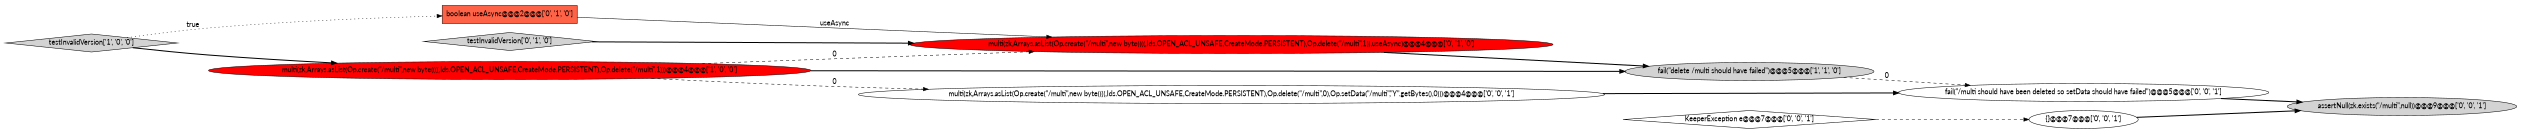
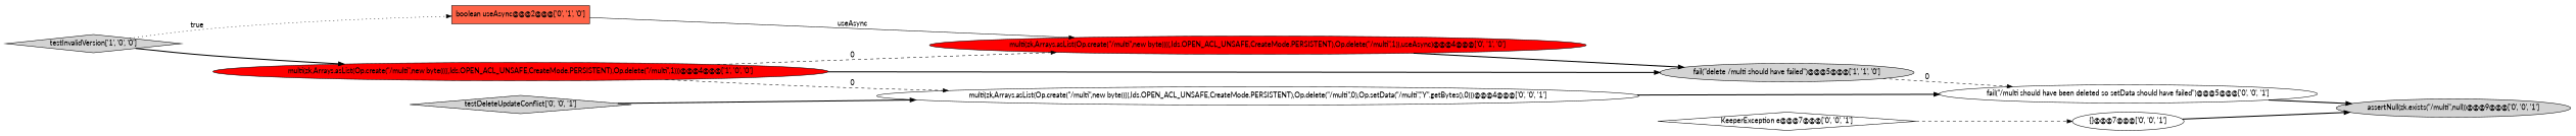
  digraph {
    fontname=Lato
    rankdir=LR
    node [fillcolor=lightgray fontname=Lato shape=ellipse style=filled]
    edge [fontname=Lato style=bold]
+   n1 [label="testDeleteUpdateConflict['0', '0', '1']" shape=diamond]
    n2 [fillcolor=white label="multi(zk,Arrays.asList(Op.create(\"/multi\",new byte((((,Ids.OPEN_ACL_UNSAFE,CreateMode.PERSISTENT),Op.delete(\"/multi\",0),Op.setData(\"/multi\",\"Y\".getBytes(),0)))@@@4@@@['0', '0', '1']"]
    n3 [fillcolor=white label="fail(\"/multi should have been deleted so setData should have failed\")@@@5@@@['0', '0', '1']"]
    n4 [label="assertNull(zk.exists(\"/multi\",null))@@@9@@@['0', '0', '1']"]
    n5 [fillcolor=white label="{}@@@7@@@['0', '0', '1']"]
    n6 [fillcolor=red label="multi(zk,Arrays.asList(Op.create(\"/multi\",new byte((((,Ids.OPEN_ACL_UNSAFE,CreateMode.PERSISTENT),Op.delete(\"/multi\",1)))@@@4@@@['1', '0', '0']"]
    n7 [label="fail(\"delete /multi should have failed\")@@@5@@@['1', '1', '0']"]
    n8 [fillcolor=red label="multi(zk,Arrays.asList(Op.create(\"/multi\",new byte((((,Ids.OPEN_ACL_UNSAFE,CreateMode.PERSISTENT),Op.delete(\"/multi\",1)),useAsync)@@@4@@@['0', '1', '0']"]
    n9 [fillcolor=tomato label="boolean useAsync@@@2@@@['0', '1', '0']" shape=box]
-   n10 [label="testInvalidVersion['0', '1', '0']" shape=diamond]
    n11 [label="testInvalidVersion['1', '0', '0']" shape=diamond]
    n12 [fillcolor=white label="KeeperException e@@@7@@@['0', '0', '1']" shape=diamond]
+   n1 -> n2
    n2 -> n3
    n3 -> n4
    n5 -> n4
    n6 -> n2 [label=0 style=dashed]
    n6 -> n7
    n6 -> n8 [label=0 style=dashed]
    n7 -> n3 [label=0 style=dashed]
    n8 -> n7
    n9 -> n8 [label=useAsync style=solid]
-   n10 -> n8
    n11 -> n6
    n11 -> n9 [label=true style=dotted]
    n12 -> n5 [style=dashed]
  }
